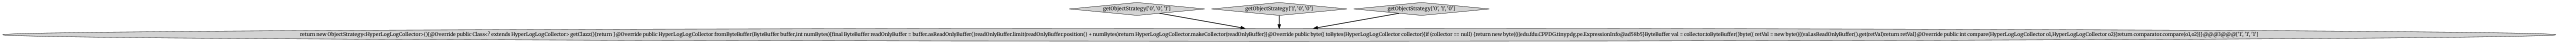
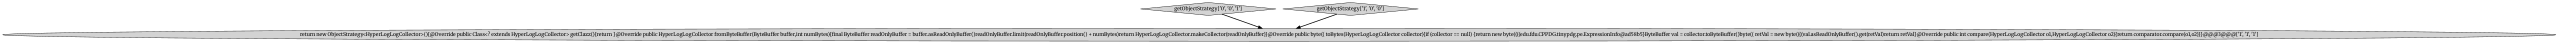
  digraph {
    fontname=Merriweather
    node [fillcolor=lightgray shape=diamond style=filled fontname=Merriweather]
    edge [style=bold fontname=Merriweather]
    n1 [label="getObjectStrategy['0', '0', '1']"]
    n2 [label="return new ObjectStrategy<HyperLogLogCollector>(){@Override public Class<? extends HyperLogLogCollector> getClazz(){return }@Override public HyperLogLogCollector fromByteBuffer(ByteBuffer buffer,int numBytes){final ByteBuffer readOnlyBuffer = buffer.asReadOnlyBuffer()readOnlyBuffer.limit(readOnlyBuffer.position() + numBytes)return HyperLogLogCollector.makeCollector(readOnlyBuffer)}@Override public byte(( toBytes(HyperLogLogCollector collector){if (collector == null) {return new byte((((edu.fdu.CPPDG.tinypdg.pe.ExpressionInfo@ad58b5}ByteBuffer val = collector.toByteBuffer()byte(( retVal = new byte((((val.asReadOnlyBuffer().get(retVal)return retVal}@Override public int compare(HyperLogLogCollector o1,HyperLogLogCollector o2){return comparator.compare(o1,o2)}}@@@3@@@['1', '1', '1']" shape=ellipse]
    n3 [label="getObjectStrategy['1', '0', '0']"]
-   n4 [label="getObjectStrategy['0', '1', '0']"]
    n1 -> n2
    n3 -> n2
-   n4 -> n2
  }
